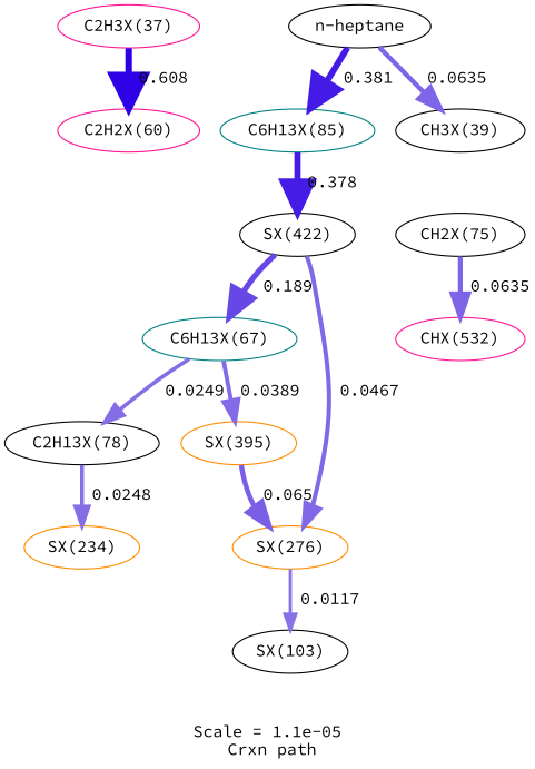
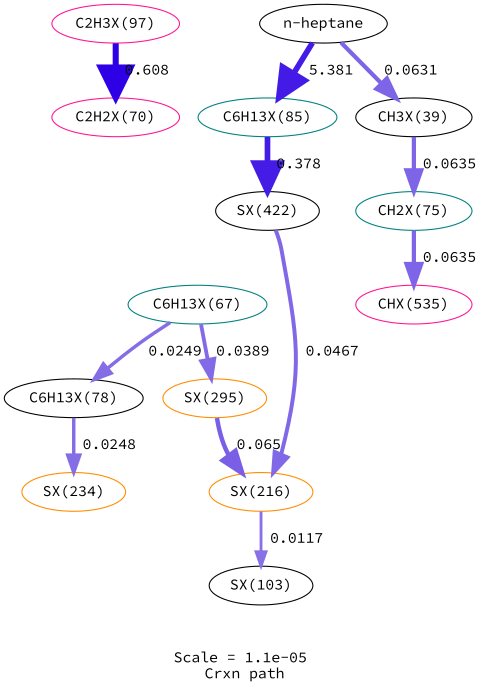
  digraph {
    fontname="Source Code Pro"
    label="Scale = 1.1e-05\l Crxn path"
    node [color=black fontname="Source Code Pro"]
    edge [arrowsize=1.96 color="0.7, 0.564, 0.9" fontname="Source Code Pro" style="setlinewidth(3.92)"]
-   n1 [color=deeppink label="C2H3X(37)"]
-   n2 [color=deeppink label="C2H2X(60)"]
-   n3 [color=darkorange label="SX(276)"]
+   n1 [color=deeppink label="C2H3X(97)"]
+   n2 [color=deeppink label="C2H2X(70)"]
+   n3 [color=darkorange label="SX(216)"]
    n4 [label="SX(103)"]
-   n5 [label="C2H13X(78)"]
+   n5 [label="C6H13X(78)"]
    n6 [color=darkorange label="SX(234)"]
    n7 [color=teal label="C6H13X(67)"]
-   n8 [color=darkorange label="SX(395)"]
+   n8 [color=darkorange label="SX(295)"]
    n9 [label="SX(422)"]
    n10 [color=teal label="C6H13X(85)"]
    n11 [label="n-heptane"]
    n12 [label="CH3X(39)"]
-   n13 [label="CH2X(75)"]
-   n14 [color=deeppink label="CHX(532)"]
+   n13 [color=teal label="CH2X(75)"]
+   n14 [color=deeppink label="CHX(535)"]
    n1 -> n2 [arrowsize=2.81 color="0.7, 1.11, 0.9" label=" 0.608" style="setlinewidth(5.62)"]
    n3 -> n4 [arrowsize=1.32 color="0.7, 0.512, 0.9" label=" 0.0117" style="setlinewidth(2.64)"]
    n5 -> n6 [arrowsize=1.6 color="0.7, 0.525, 0.9" label=" 0.0248" style="setlinewidth(3.21)"]
    n7 -> n5 [arrowsize=1.61 color="0.7, 0.525, 0.9" label=" 0.0249" style="setlinewidth(3.21)"]
    n7 -> n8 [arrowsize=1.77 color="0.7, 0.539, 0.9" label=" 0.0389" style="setlinewidth(3.55)"]
    n8 -> n3 [arrowsize=2.07 color="0.7, 0.585, 0.9" label=" 0.065" style="setlinewidth(4.14)"]
    n9 -> n3 [arrowsize=1.84 color="0.7, 0.547, 0.9" label=" 0.0467" style="setlinewidth(3.69)"]
-   n9 -> n7 [arrowsize=2.37 color="0.7, 0.689, 0.9" label=" 0.189" style="setlinewidth(4.74)"]
    n10 -> n9 [arrowsize=2.63 color="0.7, 0.878, 0.9" label=" 0.378" style="setlinewidth(5.27)"]
-   n11 -> n10 [arrowsize=2.64 color="0.7, 0.881, 0.9" label=" 0.381" style="setlinewidth(5.27)"]
-   n11 -> n12 [label=" 0.0635"]
+   n11 -> n10 [arrowsize=2.64 color="0.7, 0.881, 0.9" label=" 5.381" style="setlinewidth(5.27)"]
+   n11 -> n12 [label=" 0.0631"]
+   n12 -> n13 [label=" 0.0635"]
    n13 -> n14 [label=" 0.0635"]
  }
